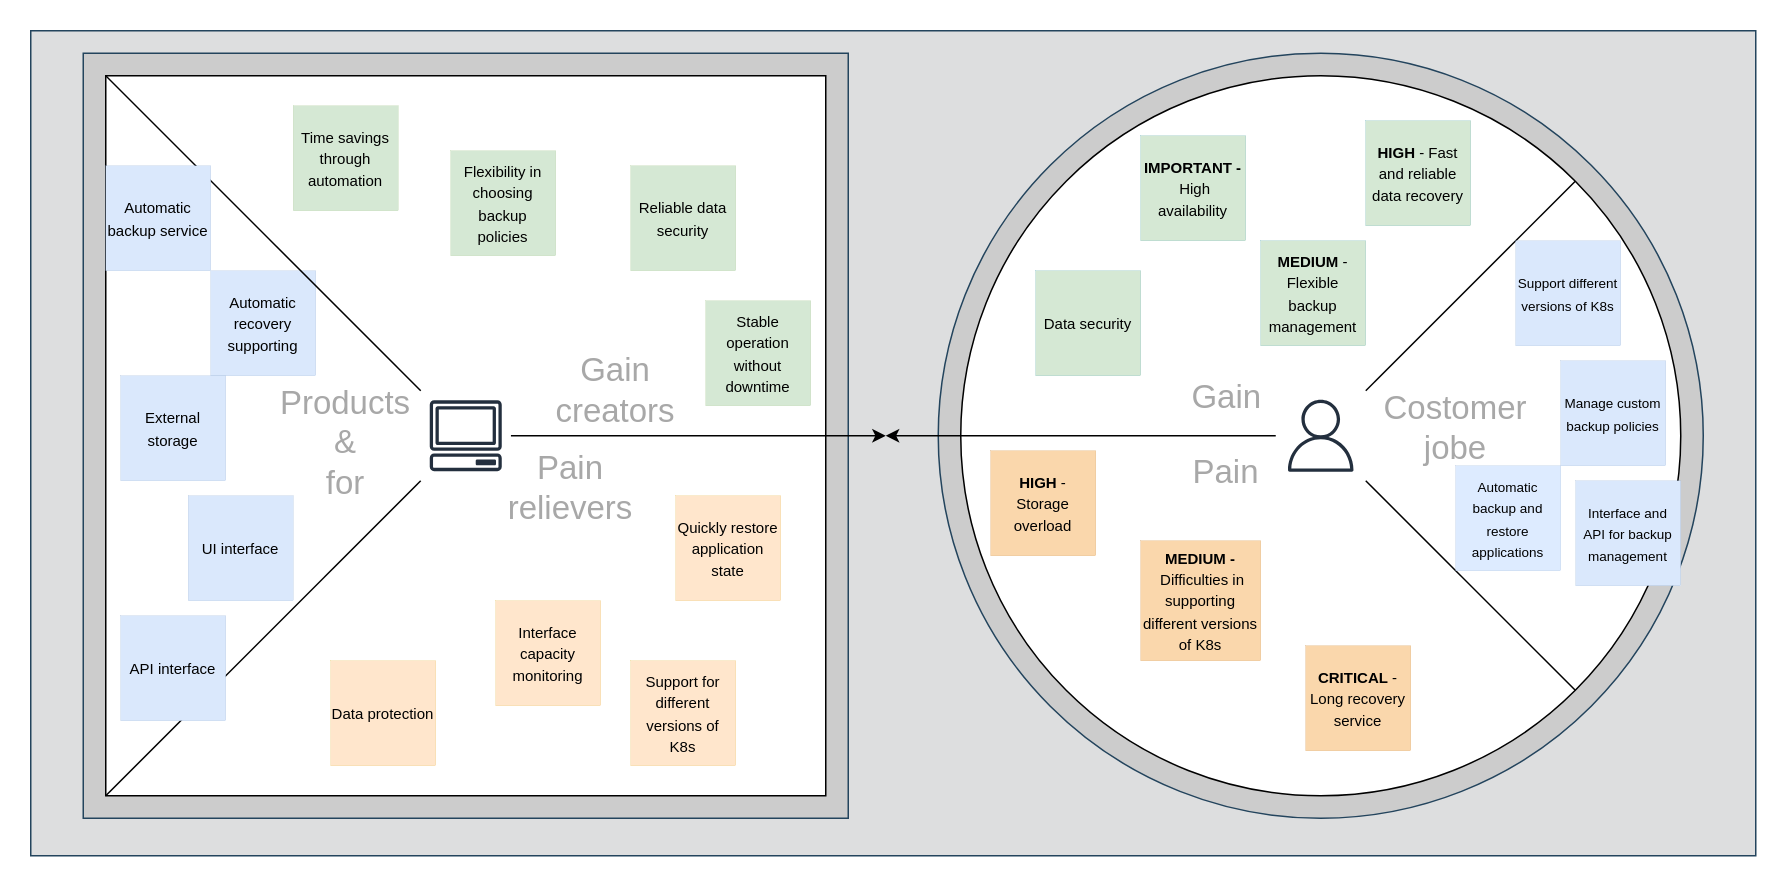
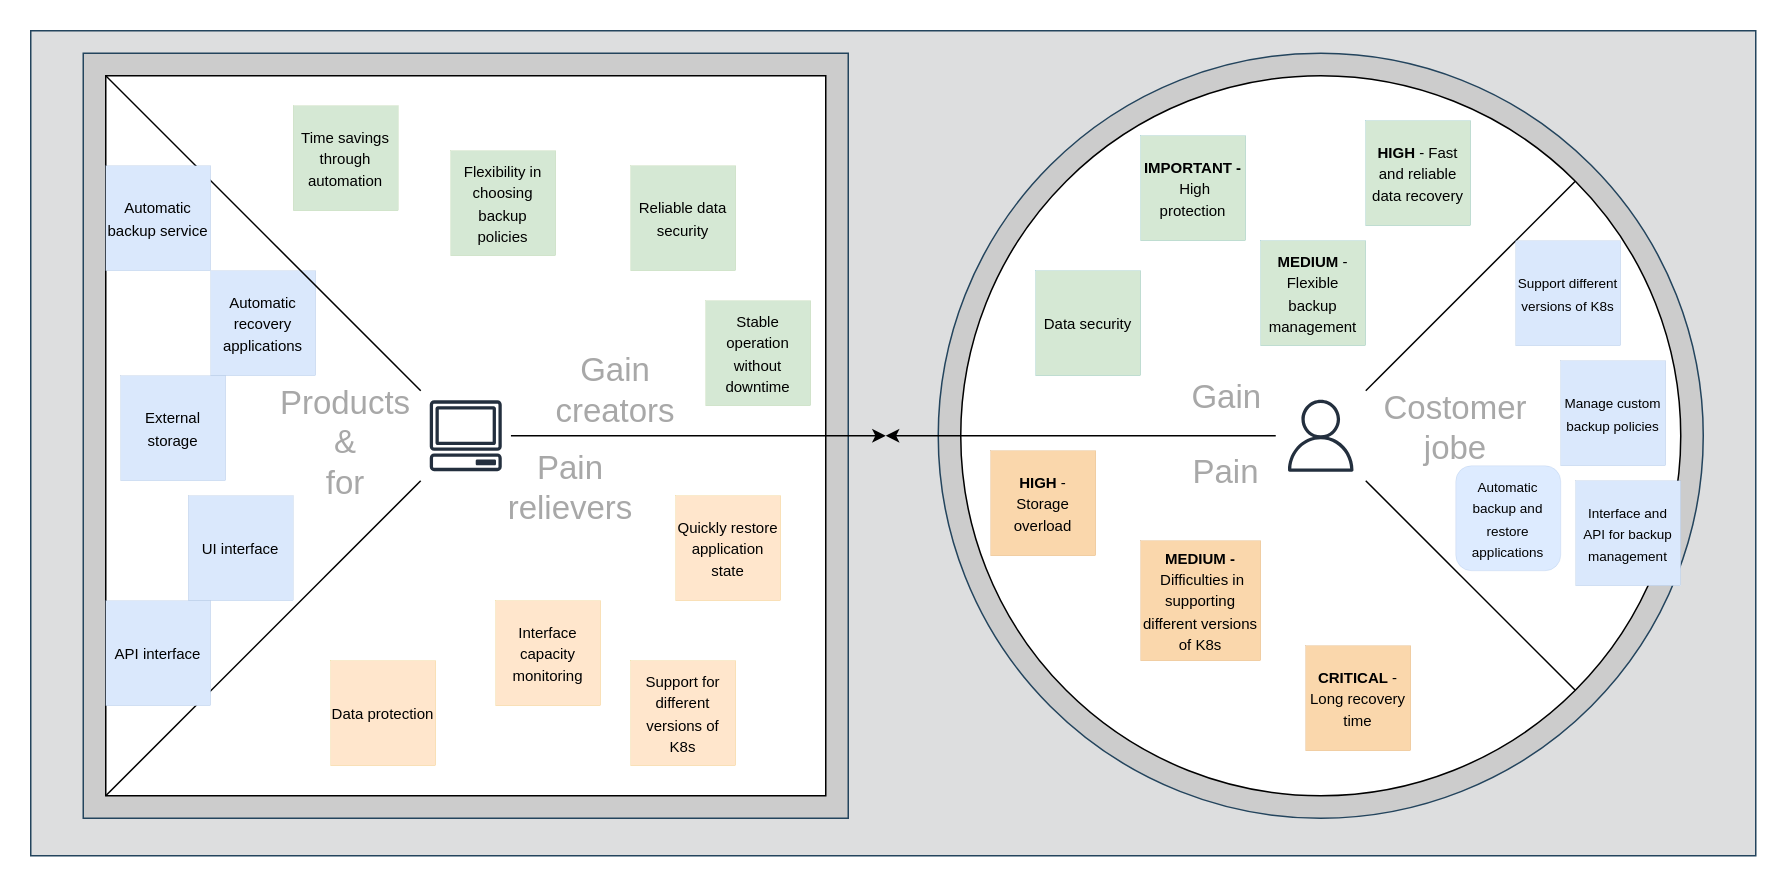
  <mxCell id="0" />
  <mxCell id="1" parent="0" />
  <mxCell id="2" value="" style="rounded=0;whiteSpace=wrap;html=1;fillColor=#dddedf;strokeColor=#23445d;" parent="1" vertex="1"><mxGeometry y="20" width="1150" height="550" as="geometry" x="20" /></mxCell>
  <mxCell id="3" value="" style="ellipse;whiteSpace=wrap;html=1;aspect=fixed;fillColor=#cccccc;strokeColor=#23445d;" parent="1" vertex="1"><mxGeometry x="625" y="35" width="510" height="510" as="geometry" /></mxCell>
  <mxCell id="4" value="" style="whiteSpace=wrap;html=1;aspect=fixed;fillColor=#cccccc;strokeColor=#23445d;" parent="1" vertex="1"><mxGeometry x="55" y="35" width="510" height="510" as="geometry" /></mxCell>
  <mxCell id="5" style="edgeStyle=orthogonalEdgeStyle;rounded=0;orthogonalLoop=1;jettySize=auto;html=1;" parent="1" source="6" edge="1"><mxGeometry relative="1" as="geometry"><mxPoint x="590" y="290" as="targetPoint" /></mxGeometry></mxCell>
  <mxCell id="6" value="" style="ellipse;whiteSpace=wrap;html=1;aspect=fixed;" parent="1" vertex="1"><mxGeometry x="640" y="50" width="480" height="480" as="geometry" /></mxCell>
  <mxCell id="7" style="edgeStyle=orthogonalEdgeStyle;rounded=0;orthogonalLoop=1;jettySize=auto;html=1;" parent="1" source="8" edge="1"><mxGeometry relative="1" as="geometry"><mxPoint x="590" y="290" as="targetPoint" /></mxGeometry></mxCell>
  <mxCell id="8" value="" style="whiteSpace=wrap;html=1;aspect=fixed;" parent="1" vertex="1"><mxGeometry x="70" y="50" width="480" height="480" as="geometry" /></mxCell>
  <mxCell id="9" value="" style="endArrow=none;html=1;rounded=0;entryX=0;entryY=1;entryDx=0;entryDy=0;" parent="1" source="12" target="8" edge="1"><mxGeometry width="50" height="50" relative="1" as="geometry"><mxPoint x="251" y="354" as="sourcePoint" /><mxPoint x="460" y="300" as="targetPoint" /></mxGeometry></mxCell>
  <mxCell id="10" value="" style="endArrow=none;html=1;rounded=0;entryX=1;entryY=0.5;entryDx=0;entryDy=0;" parent="1" source="12" target="8" edge="1"><mxGeometry width="50" height="50" relative="1" as="geometry"><mxPoint x="247.97" y="351.98" as="sourcePoint" /><mxPoint x="460" y="300" as="targetPoint" /></mxGeometry></mxCell>
  <mxCell id="11" value="User" style="sketch=0;outlineConnect=0;fontColor=#232F3E;gradientColor=none;strokeColor=#232F3E;fillColor=#ffffff;dashed=0;verticalLabelPosition=bottom;verticalAlign=top;align=center;html=1;fontSize=12;fontStyle=0;aspect=fixed;shape=mxgraph.aws4.resourceIcon;resIcon=mxgraph.aws4.user;" parent="1" vertex="1"><mxGeometry x="850" y="260" width="60" height="60" as="geometry" /></mxCell>
  <mxCell id="12" value="Client" style="sketch=0;outlineConnect=0;fontColor=#232F3E;gradientColor=none;strokeColor=#232F3E;fillColor=#ffffff;dashed=0;verticalLabelPosition=bottom;verticalAlign=top;align=center;html=1;fontSize=12;fontStyle=0;aspect=fixed;shape=mxgraph.aws4.resourceIcon;resIcon=mxgraph.aws4.client;" parent="1" vertex="1"><mxGeometry x="280" y="260" width="60" height="60" as="geometry" /></mxCell>
  <mxCell id="13" value="" style="endArrow=none;html=1;rounded=0;entryX=0;entryY=0.5;entryDx=0;entryDy=0;" parent="1" source="11" target="6" edge="1"><mxGeometry width="50" height="50" relative="1" as="geometry"><mxPoint x="410" y="350" as="sourcePoint" /><mxPoint x="460" y="300" as="targetPoint" /></mxGeometry></mxCell>
  <mxCell id="14" value="" style="endArrow=none;html=1;rounded=0;entryX=1;entryY=0;entryDx=0;entryDy=0;" parent="1" source="11" target="6" edge="1"><mxGeometry width="50" height="50" relative="1" as="geometry"><mxPoint x="410" y="350" as="sourcePoint" /><mxPoint x="460" y="300" as="targetPoint" /></mxGeometry></mxCell>
  <mxCell id="15" value="" style="endArrow=none;html=1;rounded=0;entryX=1;entryY=1;entryDx=0;entryDy=0;" parent="1" source="11" target="6" edge="1"><mxGeometry width="50" height="50" relative="1" as="geometry"><mxPoint x="410" y="350" as="sourcePoint" /><mxPoint x="460" y="300" as="targetPoint" /></mxGeometry></mxCell>
  <mxCell id="16" value="&lt;font style=&quot;font-size: 22px;&quot; color=&quot;#a8a8a8&quot;&gt;Gain&lt;/font&gt;" style="text;html=1;align=center;verticalAlign=middle;whiteSpace=wrap;rounded=0;" parent="1" vertex="1"><mxGeometry x="788.5" y="250" width="57" height="30" as="geometry" /></mxCell>
  <mxCell id="17" value="&lt;font style=&quot;font-size: 22px;&quot; color=&quot;#a8a8a8&quot;&gt;Pain&lt;/font&gt;" style="text;html=1;align=center;verticalAlign=middle;whiteSpace=wrap;rounded=0;" parent="1" vertex="1"><mxGeometry x="787" y="300" width="60" height="30" as="geometry" /></mxCell>
  <mxCell id="18" value="&lt;font style=&quot;font-size: 22px;&quot; color=&quot;#a8a8a8&quot;&gt;Costomer&lt;br&gt;jobe&lt;/font&gt;" style="text;html=1;align=center;verticalAlign=middle;whiteSpace=wrap;rounded=0;" parent="1" vertex="1"><mxGeometry x="940" y="270" width="60" height="30" as="geometry" /></mxCell>
  <mxCell id="19" value="&lt;font style=&quot;font-size: 22px;&quot; color=&quot;#a8a8a8&quot;&gt;Gain creators&lt;/font&gt;" style="text;html=1;align=center;verticalAlign=middle;whiteSpace=wrap;rounded=0;" parent="1" vertex="1"><mxGeometry x="380" y="245" width="60" height="30" as="geometry" /></mxCell>
  <mxCell id="20" value="&lt;font style=&quot;font-size: 22px;&quot; color=&quot;#a8a8a8&quot;&gt;Pain&lt;br&gt;relievers&lt;/font&gt;" style="text;html=1;align=center;verticalAlign=middle;whiteSpace=wrap;rounded=0;" parent="1" vertex="1"><mxGeometry x="350" y="310" width="60" height="30" as="geometry" /></mxCell>
  <mxCell id="21" value="&lt;font color=&quot;#a8a8a8&quot;&gt;&lt;span style=&quot;font-size: 22px;&quot;&gt;Products&lt;br&gt;&amp;amp;&lt;br&gt;for&lt;/span&gt;&lt;/font&gt;" style="text;html=1;align=center;verticalAlign=middle;whiteSpace=wrap;rounded=0;" parent="1" vertex="1"><mxGeometry x="200" y="280" width="60" height="30" as="geometry" /></mxCell>
- <mxCell id="22" value="&lt;span style=&quot;font-size: 9px;&quot;&gt;Automatic backup and restore applications&lt;/span&gt;" style="whiteSpace=wrap;html=1;aspect=fixed;strokeWidth=0;fillColor=#DDEBFF;strokeColor=#6c8ebf;gradientColor=none;shadow=0;" parent="1" vertex="1"><mxGeometry x="970" y="310" width="70" height="70" as="geometry" /></mxCell>
+ <mxCell id="22" value="&lt;span style=&quot;font-size: 9px;&quot;&gt;Automatic backup and restore applications&lt;/span&gt;" style="whiteSpace=wrap;html=1;aspect=fixed;strokeWidth=0;fillColor=#DDEBFF;strokeColor=#6c8ebf;gradientColor=none;shadow=0;rounded=1;" parent="1" vertex="1"><mxGeometry x="970" y="310" width="70" height="70" as="geometry" /></mxCell>
  <mxCell id="23" value="&lt;span style=&quot;font-size: 9px; font-weight: 400;&quot;&gt;Manage custom backup policies&lt;/span&gt;" style="whiteSpace=wrap;html=1;aspect=fixed;strokeWidth=0;fillColor=#dae8fc;strokeColor=#6c8ebf;fontStyle=1" parent="1" vertex="1"><mxGeometry x="1040" y="240" width="70" height="70" as="geometry" /></mxCell>
  <mxCell id="24" value="&lt;span style=&quot;font-size: 9px;&quot;&gt;Support different versions of K8s&lt;/span&gt;" style="whiteSpace=wrap;html=1;aspect=fixed;strokeWidth=0;fillColor=#dae8fc;strokeColor=#6c8ebf;" parent="1" vertex="1"><mxGeometry x="1010" y="160" width="70" height="70" as="geometry" /></mxCell>
  <mxCell id="25" value="&lt;span style=&quot;font-size: 9px;&quot;&gt;Interface and API for backup management&lt;/span&gt;" style="whiteSpace=wrap;html=1;aspect=fixed;strokeWidth=0;fillColor=#dae8fc;strokeColor=#6c8ebf;" parent="1" vertex="1"><mxGeometry x="1050" y="320" width="70" height="70" as="geometry" /></mxCell>
  <mxCell id="26" value="&lt;b style=&quot;font-size: x-small;&quot;&gt;MEDIUM -&amp;nbsp;&lt;/b&gt;&lt;font size=&quot;1&quot;&gt;Difficulties in supporting different versions of K8s&lt;/font&gt;" style="whiteSpace=wrap;html=1;aspect=fixed;strokeWidth=0;fillColor=#fad7ac;strokeColor=#b46504;shadow=0;" parent="1" vertex="1"><mxGeometry x="760" y="360" width="80" height="80" as="geometry" /></mxCell>
- <mxCell id="27" value="&lt;font size=&quot;1&quot;&gt;&lt;b&gt;CRITICAL&lt;/b&gt; - Long recovery service&lt;/font&gt;" style="whiteSpace=wrap;html=1;aspect=fixed;strokeWidth=0;fillColor=#fad7ac;strokeColor=#b46504;shadow=0;" parent="1" vertex="1"><mxGeometry x="870" y="430" width="70" height="70" as="geometry" /></mxCell>
+ <mxCell id="27" value="&lt;font size=&quot;1&quot;&gt;&lt;b&gt;CRITICAL&lt;/b&gt; - Long recovery time&lt;/font&gt;" style="whiteSpace=wrap;html=1;aspect=fixed;strokeWidth=0;fillColor=#fad7ac;strokeColor=#b46504;shadow=0;" parent="1" vertex="1"><mxGeometry x="870" y="430" width="70" height="70" as="geometry" /></mxCell>
  <mxCell id="28" value="&lt;font size=&quot;1&quot;&gt;&lt;b&gt;HIGH &lt;/b&gt;- Storage overload&lt;/font&gt;" style="whiteSpace=wrap;html=1;aspect=fixed;strokeWidth=0;fillColor=#fad7ac;strokeColor=#b46504;shadow=0;" parent="1" vertex="1"><mxGeometry x="660" y="300" width="70" height="70" as="geometry" /></mxCell>
  <mxCell id="29" value="&lt;font size=&quot;1&quot;&gt;&lt;b&gt;HIGH &lt;/b&gt;- Fast and reliable data recovery&lt;/font&gt;" style="whiteSpace=wrap;html=1;aspect=fixed;strokeWidth=0;fillColor=#d5e8d4;strokeColor=#0e8088;shadow=0;" parent="1" vertex="1"><mxGeometry x="910" y="80" width="70" height="70" as="geometry" /></mxCell>
  <mxCell id="30" value="&lt;font size=&quot;1&quot;&gt;Data security&lt;/font&gt;" style="whiteSpace=wrap;html=1;aspect=fixed;strokeWidth=0;fillColor=#d5e8d4;strokeColor=#0e8088;shadow=0;" parent="1" vertex="1"><mxGeometry x="690" y="180" width="70" height="70" as="geometry" /></mxCell>
  <mxCell id="31" value="&lt;font size=&quot;1&quot;&gt;&lt;b&gt;MEDIUM &lt;/b&gt;-Flexible backup management&lt;/font&gt;" style="whiteSpace=wrap;html=1;aspect=fixed;strokeWidth=0;fillColor=#d5e8d4;strokeColor=#0e8088;shadow=0;" parent="1" vertex="1"><mxGeometry x="840" y="160" width="70" height="70" as="geometry" /></mxCell>
- <mxCell id="32" value="&lt;div&gt;&lt;font size=&quot;1&quot;&gt;&lt;b&gt;IMPORTANT -&amp;nbsp;&lt;/b&gt;&lt;/font&gt;&lt;span style=&quot;font-size: x-small; background-color: initial;&quot;&gt;High availability&lt;/span&gt;&lt;/div&gt;" style="whiteSpace=wrap;html=1;aspect=fixed;strokeWidth=0;fillColor=#d5e8d4;strokeColor=#0e8088;shadow=0;" parent="1" vertex="1"><mxGeometry x="760" y="90" width="70" height="70" as="geometry" /></mxCell>
- <mxCell id="33" value="&lt;font size=&quot;1&quot;&gt;Automatic recovery supporting&lt;/font&gt;" style="whiteSpace=wrap;html=1;aspect=fixed;strokeWidth=0;fillColor=#dae8fc;strokeColor=#6c8ebf;shadow=0;" parent="1" vertex="1"><mxGeometry x="140" y="180" width="70" height="70" as="geometry" /></mxCell>
+ <mxCell id="32" value="&lt;div&gt;&lt;font size=&quot;1&quot;&gt;&lt;b&gt;IMPORTANT -&amp;nbsp;&lt;/b&gt;&lt;/font&gt;&lt;span style=&quot;font-size: x-small; background-color: initial;&quot;&gt;High protection&lt;/span&gt;&lt;/div&gt;" style="whiteSpace=wrap;html=1;aspect=fixed;strokeWidth=0;fillColor=#d5e8d4;strokeColor=#0e8088;shadow=0;" parent="1" vertex="1"><mxGeometry x="760" y="90" width="70" height="70" as="geometry" /></mxCell>
+ <mxCell id="33" value="&lt;font size=&quot;1&quot;&gt;Automatic recovery applications&lt;/font&gt;" style="whiteSpace=wrap;html=1;aspect=fixed;strokeWidth=0;fillColor=#dae8fc;strokeColor=#6c8ebf;shadow=0;" parent="1" vertex="1"><mxGeometry x="140" y="180" width="70" height="70" as="geometry" /></mxCell>
  <mxCell id="34" value="&lt;font size=&quot;1&quot;&gt;External storage&lt;/font&gt;" style="whiteSpace=wrap;html=1;aspect=fixed;strokeWidth=0;fillColor=#dae8fc;strokeColor=#6c8ebf;shadow=0;" parent="1" vertex="1"><mxGeometry x="80" y="250" width="70" height="70" as="geometry" /></mxCell>
  <mxCell id="35" value="&lt;font size=&quot;1&quot;&gt;UI interface&lt;/font&gt;" style="whiteSpace=wrap;html=1;aspect=fixed;strokeWidth=0;fillColor=#dae8fc;strokeColor=#6c8ebf;shadow=0;" parent="1" vertex="1"><mxGeometry x="125" y="330" width="70" height="70" as="geometry" /></mxCell>
  <mxCell id="36" value="&lt;font size=&quot;1&quot;&gt;Support for different versions of K8s&lt;/font&gt;" style="whiteSpace=wrap;html=1;aspect=fixed;strokeWidth=0;fillColor=#ffe6cc;strokeColor=#d79b00;shadow=0;" parent="1" vertex="1"><mxGeometry x="420" y="440" width="70" height="70" as="geometry" /></mxCell>
  <mxCell id="37" value="&lt;font size=&quot;1&quot;&gt;Stable operation without downtime&lt;/font&gt;" style="whiteSpace=wrap;html=1;aspect=fixed;strokeWidth=0;fillColor=#d5e8d4;strokeColor=#82b366;shadow=0;" parent="1" vertex="1"><mxGeometry x="470" y="200" width="70" height="70" as="geometry" /></mxCell>
  <mxCell id="38" value="&lt;font size=&quot;1&quot;&gt;Reliable data security&lt;/font&gt;" style="whiteSpace=wrap;html=1;aspect=fixed;strokeWidth=0;fillColor=#d5e8d4;strokeColor=#82b366;shadow=0;" parent="1" vertex="1"><mxGeometry x="420" y="110" width="70" height="70" as="geometry" /></mxCell>
  <mxCell id="39" value="&lt;font size=&quot;1&quot;&gt;Flexibility in choosing backup policies&lt;/font&gt;" style="whiteSpace=wrap;html=1;aspect=fixed;strokeWidth=0;fillColor=#d5e8d4;strokeColor=#82b366;shadow=0;" parent="1" vertex="1"><mxGeometry x="300" y="100" width="70" height="70" as="geometry" /></mxCell>
  <mxCell id="40" value="&lt;font size=&quot;1&quot;&gt;Time savings through automation&lt;/font&gt;" style="whiteSpace=wrap;html=1;aspect=fixed;strokeWidth=0;fillColor=#d5e8d4;strokeColor=#82b366;shadow=0;" parent="1" vertex="1"><mxGeometry x="195" y="70" width="70" height="70" as="geometry" /></mxCell>
  <mxCell id="41" value="&lt;font size=&quot;1&quot;&gt;Quickly restore application state&lt;/font&gt;" style="whiteSpace=wrap;html=1;aspect=fixed;strokeWidth=0;fillColor=#ffe6cc;strokeColor=#d79b00;shadow=0;" parent="1" vertex="1"><mxGeometry x="450" y="330" width="70" height="70" as="geometry" /></mxCell>
  <mxCell id="42" value="&lt;font size=&quot;1&quot;&gt;Data protection&lt;/font&gt;" style="whiteSpace=wrap;html=1;aspect=fixed;strokeWidth=0;fillColor=#ffe6cc;strokeColor=#d79b00;shadow=0;" parent="1" vertex="1"><mxGeometry x="220" y="440" width="70" height="70" as="geometry" /></mxCell>
  <mxCell id="43" value="&lt;font size=&quot;1&quot;&gt;Interface capacity monitoring&lt;/font&gt;" style="whiteSpace=wrap;html=1;aspect=fixed;strokeWidth=0;fillColor=#ffe6cc;strokeColor=#d79b00;shadow=0;" parent="1" vertex="1"><mxGeometry x="330" y="400" width="70" height="70" as="geometry" /></mxCell>
  <mxCell id="44" value="" style="rounded=0;whiteSpace=wrap;html=1;strokeColor=none;" parent="1" vertex="1"><mxGeometry x="290" y="325" width="40" height="20" as="geometry" /></mxCell>
  <mxCell id="45" value="" style="rounded=0;whiteSpace=wrap;html=1;strokeColor=none;" parent="1" vertex="1"><mxGeometry x="860" y="325" width="40" height="20" as="geometry" /></mxCell>
  <mxCell id="46" value="" style="endArrow=none;html=1;rounded=0;entryX=0;entryY=0;entryDx=0;entryDy=0;" parent="1" source="12" target="8" edge="1"><mxGeometry width="50" height="50" relative="1" as="geometry"><mxPoint x="280" y="260" as="sourcePoint" /><mxPoint x="70" y="50" as="targetPoint" /></mxGeometry></mxCell>
  <mxCell id="47" value="&lt;span style=&quot;font-size: x-small;&quot;&gt;Automatic backup service&lt;/span&gt;" style="whiteSpace=wrap;html=1;aspect=fixed;strokeWidth=0;fillColor=#dae8fc;strokeColor=#6c8ebf;shadow=0;" parent="1" vertex="1"><mxGeometry x="70" y="110" width="70" height="70" as="geometry" /></mxCell>
- <mxCell id="48" value="&lt;font size=&quot;1&quot;&gt;API interface&lt;/font&gt;" style="whiteSpace=wrap;html=1;aspect=fixed;strokeWidth=0;fillColor=#dae8fc;strokeColor=#6c8ebf;shadow=0;" parent="1" vertex="1"><mxGeometry x="80" y="410" width="70" height="70" as="geometry" /></mxCell>
+ <mxCell id="48" value="&lt;font size=&quot;1&quot;&gt;API interface&lt;/font&gt;" style="whiteSpace=wrap;html=1;aspect=fixed;strokeWidth=0;fillColor=#dae8fc;strokeColor=#6c8ebf;shadow=0;" parent="1" vertex="1"><mxGeometry x="70" y="400" width="70" height="70" as="geometry" /></mxCell>
